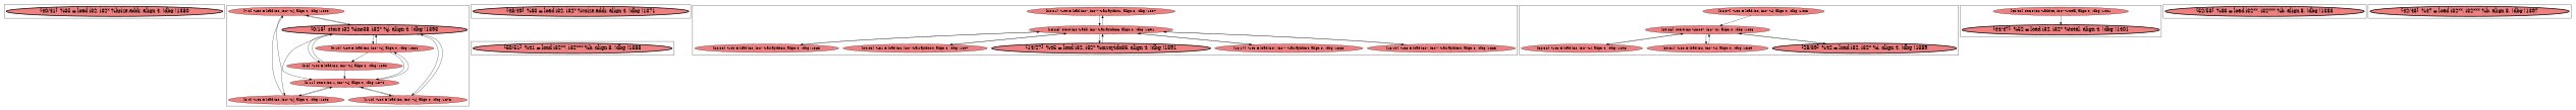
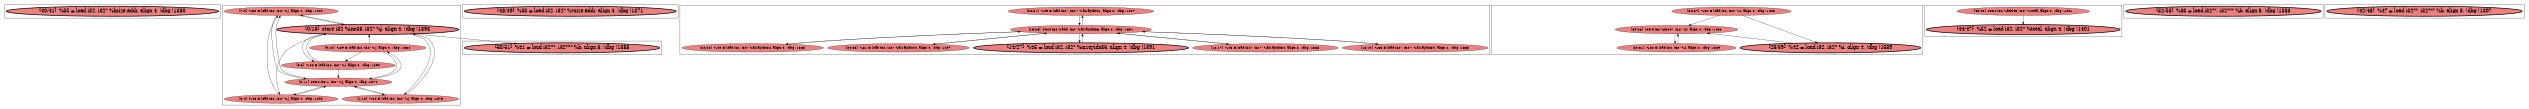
  digraph {
    node [fillcolor=lightcoral shape=ellipse style=filled]
    n1 [fontsize=20 label="[40/41]  %35 = load i32, i32* %hsize.addr, align 4, !dbg !1380" penwidth=3.0]
    n2 [label="[7/8]  %50 = load i32, i32* %j, align 4, !dbg !1399"]
    n3 [fontsize=20 label="[0/13]  store i32 %inc38, i32* %j, align 4, !dbg !1393" penwidth=3.0]
    n4 [label="[2/11]  store i32 1, i32* %j, align 4, !dbg !1374"]
    n5 [label="[1/12]  %34 = load i32, i32* %j, align 4, !dbg !1378"]
    n6 [label="[3/4]  %46 = load i32, i32* %j, align 4, !dbg !1393"]
    n7 [label="[5/6]  %44 = load i32, i32* %j, align 4, !dbg !1390"]
    n8 [label="[9/10]  %39 = load i32, i32* %j, align 4, !dbg !1386"]
    n9 [fontsize=20 label="[48/49]  %33 = load i32, i32* %vsize.addr, align 4, !dbg !1371" penwidth=3.0]
    n10 [label="[20/21]  %49 = load i32*, i32** %arrayidx41, align 8, !dbg !1397"]
    n11 [label="[15/26]  store i32 %add, i32* %arrayidx36, align 4, !dbg !1391"]
    n12 [label="[22/23]  %40 = load i32, i32* %arrayidx32, align 4, !dbg !1383"]
    n13 [label="[24/25]  %51 = load i32, i32* %arrayidx44, align 4, !dbg !1397"]
    n14 [fontsize=20 label="[14/27]  %45 = load i32, i32* %arrayidx36, align 4, !dbg !1391" penwidth=3.0]
    n15 [label="[16/17]  %43 = load i32*, i32** %arrayidx34, align 8, !dbg !1388"]
    n16 [label="[18/19]  %38 = load i32*, i32** %arrayidx30, align 8, !dbg !1383"]
    n17 [fontsize=20 label="[50/51]  %41 = load i32**, i32*** %b, align 8, !dbg !1388" penwidth=3.0]
    n18 [label="[29/38]  store i32 %inc47, i32* %i, align 4, !dbg !1403"]
    n19 [fontsize=20 label="[28/39]  %42 = load i32, i32* %i, align 4, !dbg !1389" penwidth=3.0]
    n20 [label="[30/31]  %32 = load i32, i32* %i, align 4, !dbg !1369"]
    n21 [label="[36/37]  %53 = load i32, i32* %i, align 4, !dbg !1403"]
-   n22 [label="[32/33]  %48 = load i32, i32* %i, align 4, !dbg !1398"]
    n23 [fontsize=20 label="[44/47]  %52 = load i32, i32* %total, align 4, !dbg !1401" penwidth=3.0]
    n24 [label="[45/46]  store i32 %add45, i32* %total, align 4, !dbg !1401"]
    n25 [fontsize=20 label="[52/53]  %36 = load i32**, i32*** %b, align 8, !dbg !1383" penwidth=3.0]
    n26 [fontsize=20 label="[42/43]  %47 = load i32**, i32*** %b, align 8, !dbg !1397" penwidth=3.0]
    subgraph cluster_1 {
      n1
    }
    subgraph cluster_2 {
      n2
      n3
      n4
      n5
      n6
      n7
      n8
    }
    subgraph cluster_3 {
      n9
    }
    subgraph cluster_4 {
      n10
      n11
      n12
      n13
      n14
      n15
      n16
    }
    subgraph cluster_5 {
      n17
    }
    subgraph cluster_6 {
      n18
      n19
      n20
      n21
-     n22
    }
    subgraph cluster_7 {
      n23
      n24
    }
    subgraph cluster_8 {
      n25
    }
    subgraph cluster_9 {
      n26
    }
    n2 -> n3
    n2 -> n4
    n3 -> n2
    n3 -> n5
    n3 -> n6
    n3 -> n7
-   n3 -> n8
+   n3 -> n17
+   n4 -> n2
    n4 -> n5
    n4 -> n6
    n4 -> n8
    n5 -> n3
    n5 -> n4
    n6 -> n2
    n6 -> n4
    n7 -> n3
    n7 -> n4
    n8 -> n3
    n8 -> n4
    n8 -> n7
    n10 -> n11
    n11 -> n10
    n11 -> n12
    n11 -> n13
    n11 -> n14
    n11 -> n15
    n11 -> n16
    n12 -> n11
    n13 -> n11
    n14 -> n11
    n15 -> n11
    n16 -> n11
-   n18 -> n19
+   n21 -> n19
    n18 -> n20
-   n18 -> n22
    n19 -> n18
    n20 -> n18
    n21 -> n18
-   n22 -> n18
    n24 -> n23
  }
